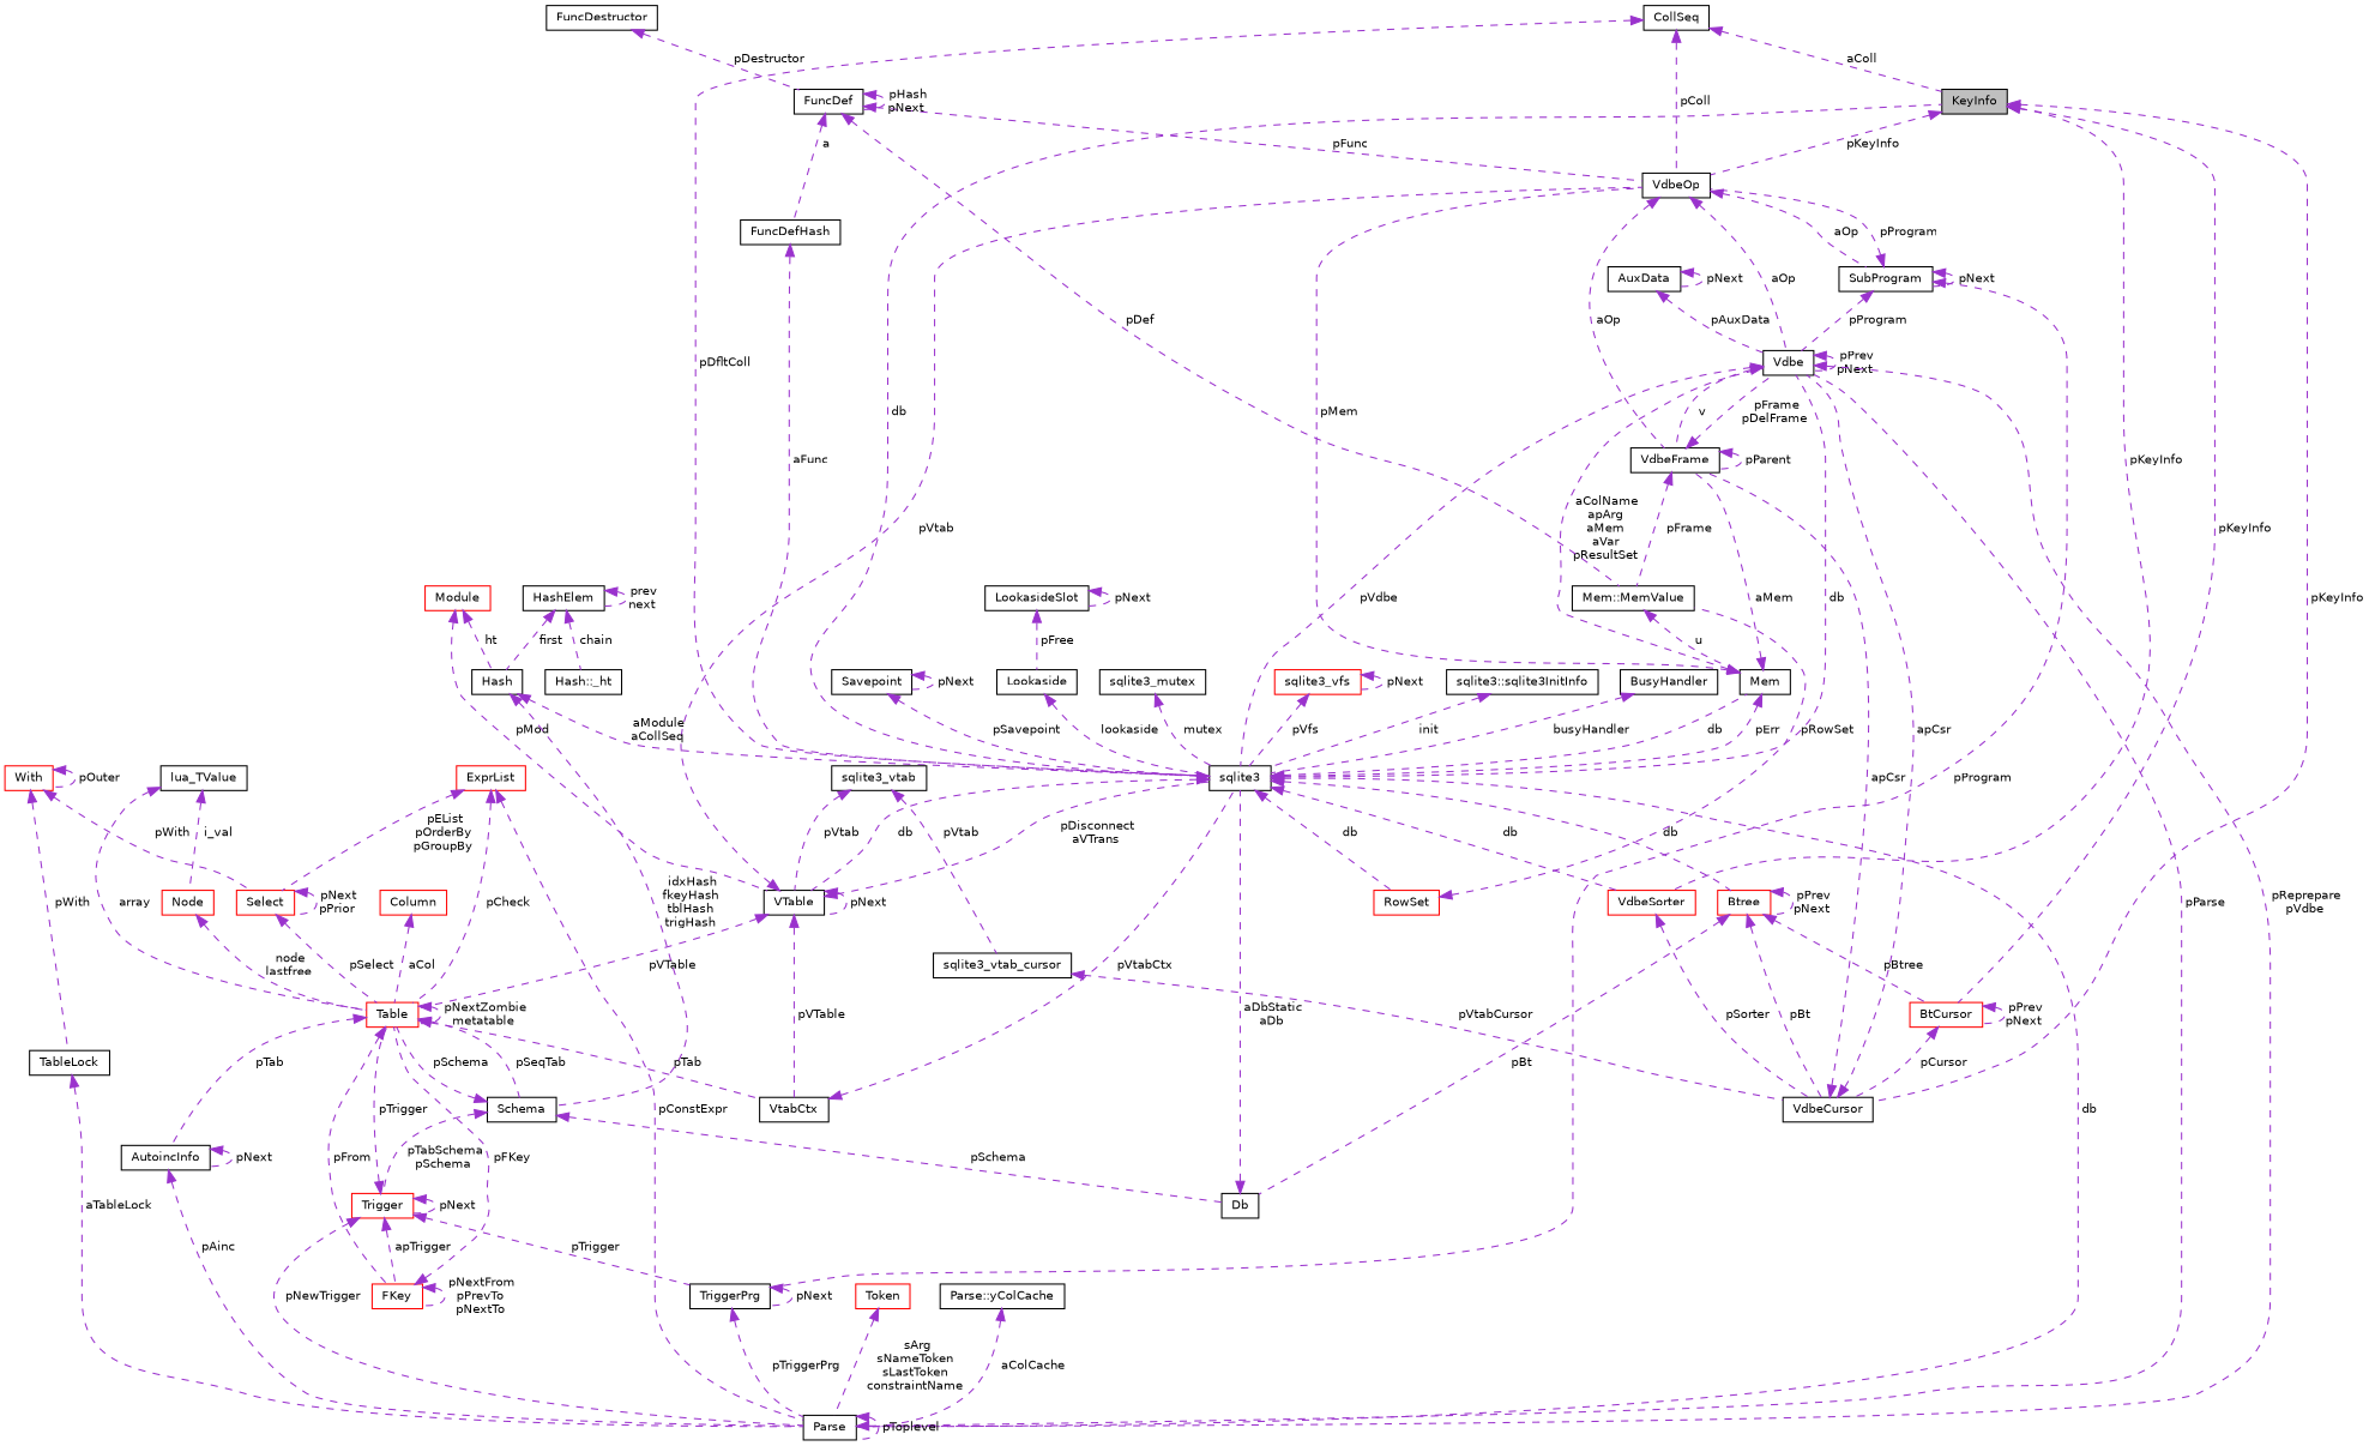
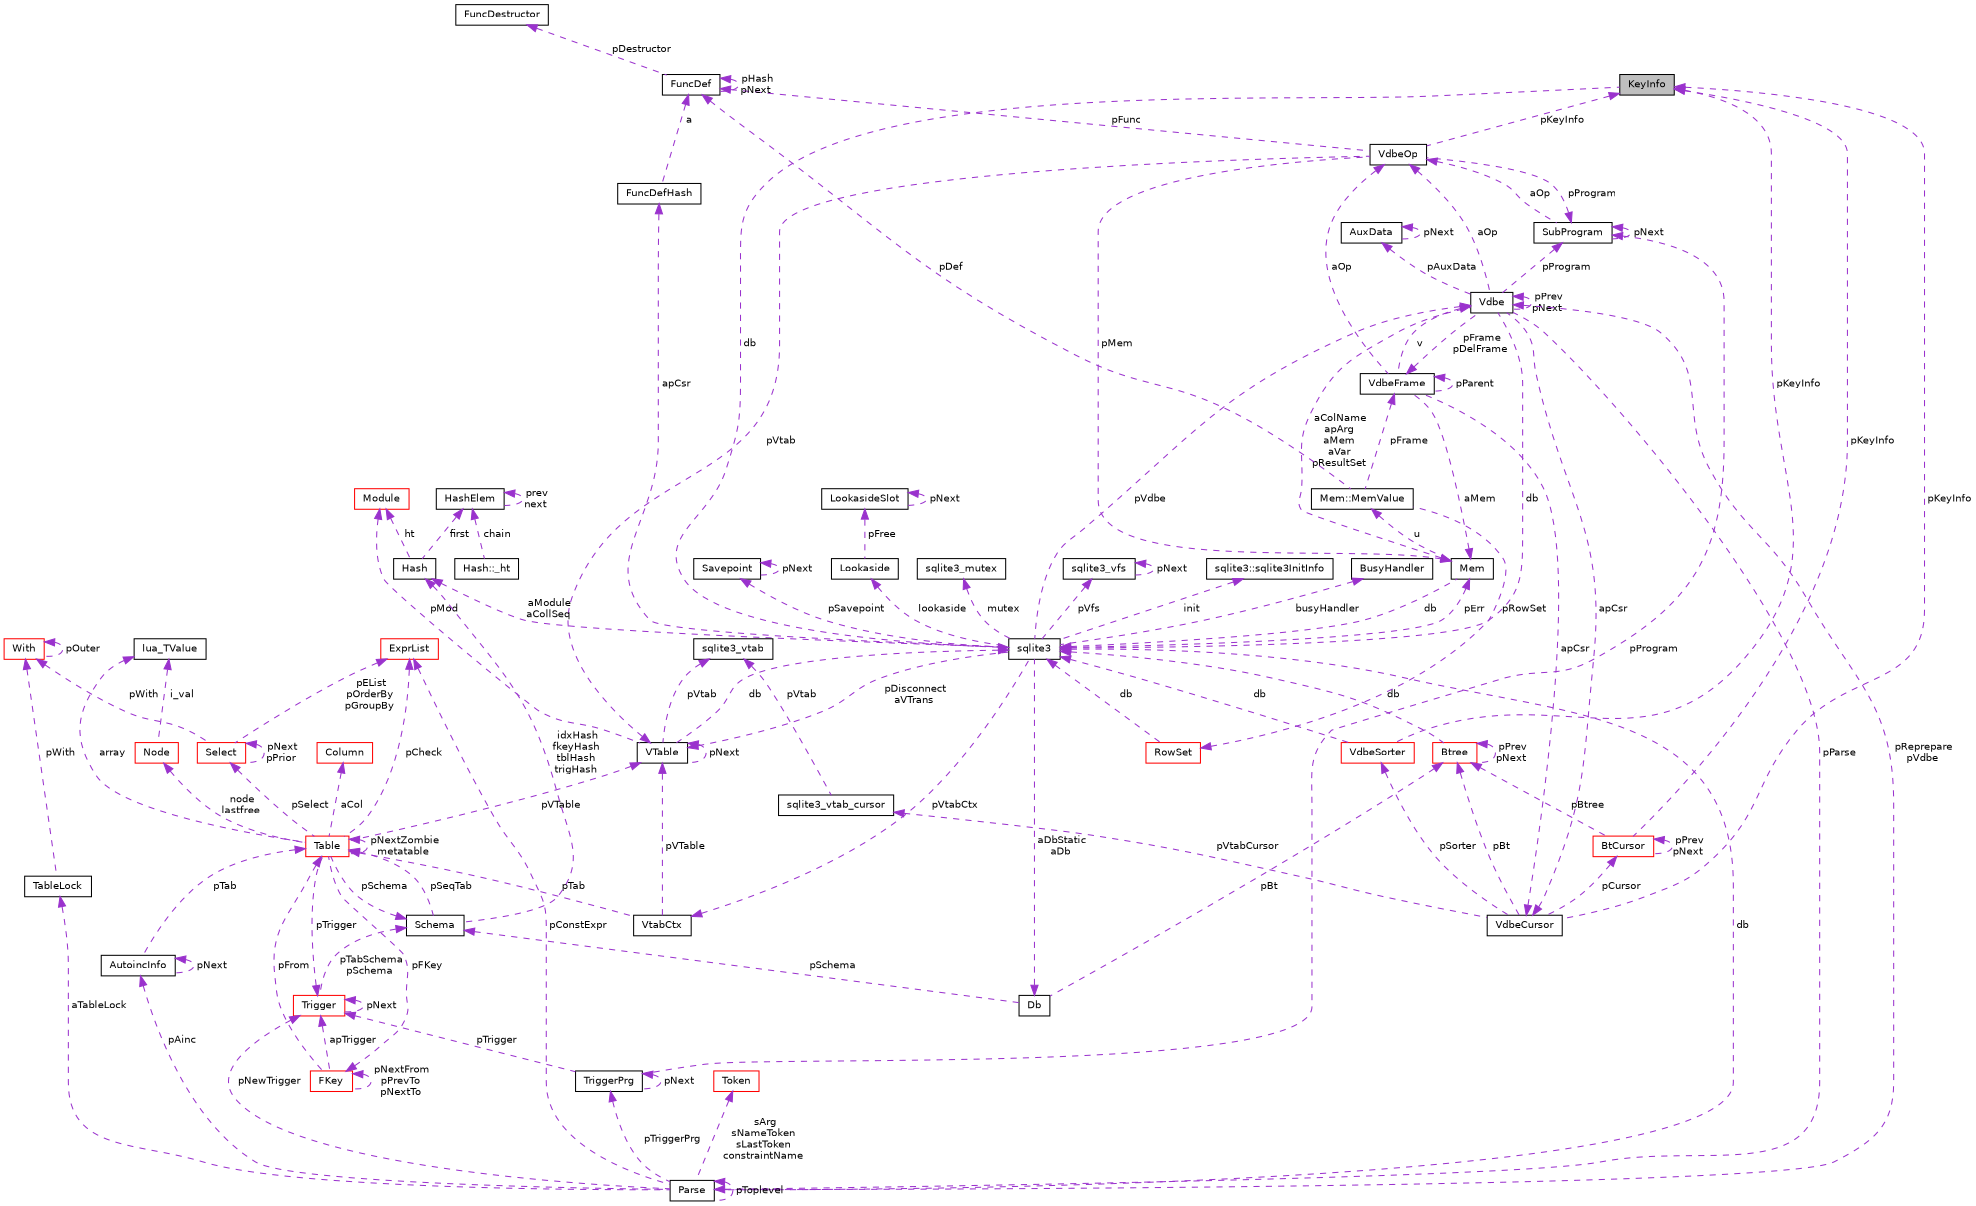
  digraph {
    node [color=black fillcolor=white fontname=Helvetica fontsize=10 shape=record style=filled]
    edge [color=darkorchid3 dir=back fontname=Helvetica fontsize=10 labelfontname=Helvetica labelfontsize=10 style=dashed]
    n1 [fillcolor=grey75 fontcolor=black height=0.2 label=KeyInfo width=0.4]
    n2 [height=0.2 label=VdbeOp width=0.4]
    n3 [height=0.2 label=VdbeCursor width=0.4]
    n4 [color=red height=0.2 label=BtCursor width=0.4]
    n5 [color=red height=0.2 label=VdbeSorter width=0.4]
    n6 [height=0.2 label=Vdbe width=0.4]
    n7 [height=0.2 label=VdbeFrame width=0.4]
    n8 [height=0.2 label=SubProgram width=0.4]
    n9 [height=0.2 label=sqlite3 width=0.4]
    n10 [height=0.2 label=Mem width=0.4]
    n11 [height=0.2 label=VTable width=0.4]
    n12 [color=red height=0.2 label=Btree width=0.4]
    n13 [height=0.2 label=Parse width=0.4]
    n14 [color=red height=0.2 label=RowSet width=0.4]
    n15 [color=red height=0.2 label=Table width=0.4]
    n16 [height=0.2 label=VtabCtx width=0.4]
    n17 [height=0.2 label=Db width=0.4]
    n18 [height=0.2 label="Mem::MemValue" width=0.4]
    n19 [height=0.2 label=AuxData width=0.4]
    n20 [height=0.2 label=TriggerPrg width=0.4]
-   n21 [height=0.2 label=CollSeq width=0.4]
    n22 [height=0.2 label=Schema width=0.4]
    n23 [color=red height=0.2 label=FKey width=0.4]
    n24 [height=0.2 label=AutoincInfo width=0.4]
    n25 [color=red height=0.2 label=Module width=0.4]
    n26 [height=0.2 label=Hash width=0.4]
    n27 [height=0.2 label=sqlite3_vtab width=0.4]
    n28 [height=0.2 label=sqlite3_vtab_cursor width=0.4]
    n29 [height=0.2 label=FuncDef width=0.4]
    n30 [height=0.2 label=FuncDefHash width=0.4]
    n31 [height=0.2 label=FuncDestructor width=0.4]
    n32 [height=0.2 label=TableLock width=0.4]
    n33 [color=red height=0.2 label=Token width=0.4]
    n34 [color=red height=0.2 label=With width=0.4]
    n35 [color=red height=0.2 label=Select width=0.4]
-   n36 [height=0.2 label="Parse::yColCache" width=0.4]
    n37 [color=red height=0.2 label=Trigger width=0.4]
    n38 [color=red height=0.2 label="Node" width=0.4]
    n39 [height=0.2 label=lua_TValue width=0.4]
    n40 [height=0.2 label="Hash::_ht" width=0.4]
    n41 [height=0.2 label=HashElem width=0.4]
    n42 [color=red height=0.2 label=Column width=0.4]
    n43 [color=red height=0.2 label=ExprList width=0.4]
    n44 [height=0.2 label=Savepoint width=0.4]
    n45 [height=0.2 label=Lookaside width=0.4]
    n46 [height=0.2 label=LookasideSlot width=0.4]
    n47 [height=0.2 label=sqlite3_mutex width=0.4]
-   n48 [color=red height=0.2 label=sqlite3_vfs width=0.4]
+   n48 [height=0.2 label=sqlite3_vfs width=0.4]
    n49 [height=0.2 label="sqlite3::sqlite3InitInfo" width=0.4]
    n50 [height=0.2 label=BusyHandler width=0.4]
    n1 -> n2 [label=" pKeyInfo"]
    n1 -> n3 [label=" pKeyInfo"]
    n1 -> n4 [label=" pKeyInfo"]
    n1 -> n5 [label=" pKeyInfo"]
    n2 -> n6 [label=" aOp"]
    n2 -> n7 [label=" aOp"]
    n2 -> n8 [label=" aOp"]
    n3 -> n6 [label=" apCsr"]
    n3 -> n7 [label=" apCsr"]
    n4 -> n3 [label=" pCursor"]
    n4 -> n4 [label=" pPrev\npNext"]
    n5 -> n3 [label=" pSorter"]
    n6 -> n6 [label=" pPrev\npNext"]
    n6 -> n7 [label=" v"]
    n6 -> n9 [label=" pVdbe"]
    n6 -> n13 [label=" pReprepare\npVdbe"]
    n7 -> n6 [label=" pFrame\npDelFrame"]
    n7 -> n7 [label=" pParent"]
    n7 -> n18 [label=" pFrame"]
    n8 -> n2 [label=" pProgram"]
    n8 -> n6 [label=" pProgram"]
    n8 -> n8 [label=" pNext"]
    n8 -> n20 [label=" pProgram"]
    n9 -> n1 [label=" db"]
    n9 -> n5 [label=" db"]
    n9 -> n6 [label=" db"]
    n9 -> n10 [label=" db"]
    n9 -> n11 [label=" db"]
    n9 -> n12 [label=" db"]
    n9 -> n13 [label=" db"]
    n9 -> n14 [label=" db"]
    n10 -> n2 [label=" pMem"]
    n10 -> n6 [label=" aColName\napArg\naMem\naVar\npResultSet"]
    n10 -> n7 [label=" aMem"]
    n10 -> n9 [label=" pErr"]
    n11 -> n2 [label=" pVtab"]
    n11 -> n9 [label=" pDisconnect\naVTrans"]
    n11 -> n11 [label=" pNext"]
    n11 -> n15 [label=" pVTable"]
    n11 -> n16 [label=" pVTable"]
    n12 -> n3 [label=" pBt"]
    n12 -> n4 [label=" pBtree"]
    n12 -> n12 [label=" pPrev\npNext"]
    n12 -> n17 [label=" pBt"]
    n13 -> n6 [label=" pParse"]
    n13 -> n13 [label=" pToplevel"]
    n14 -> n18 [label=" pRowSet"]
    n15 -> n15 [label=" pNextZombie\nmetatable"]
    n15 -> n16 [label=" pTab"]
    n15 -> n22 [label=" pSeqTab"]
    n15 -> n23 [label=" pFrom"]
    n15 -> n24 [label=" pTab"]
    n16 -> n9 [label=" pVtabCtx"]
    n17 -> n9 [label=" aDbStatic\naDb"]
    n18 -> n10 [label=" u"]
    n19 -> n6 [label=" pAuxData"]
    n19 -> n19 [label=" pNext"]
    n20 -> n13 [label=" pTriggerPrg"]
    n20 -> n20 [label=" pNext"]
-   n21 -> n1 [label=" aColl"]
-   n21 -> n2 [label=" pColl"]
-   n21 -> n9 [label=" pDfltColl"]
    n22 -> n15 [label=" pSchema"]
    n22 -> n17 [label=" pSchema"]
    n22 -> n37 [label=" pTabSchema\npSchema"]
    n23 -> n15 [label=" pFKey"]
    n23 -> n23 [label=" pNextFrom\npPrevTo\npNextTo"]
    n24 -> n13 [label=" pAinc"]
    n24 -> n24 [label=" pNext"]
    n25 -> n11 [label=" pMod"]
    n25 -> n26 [label=" ht"]
    n26 -> n9 [label=" aModule\naCollSeq"]
    n26 -> n22 [label=" idxHash\nfkeyHash\ntblHash\ntrigHash"]
    n27 -> n11 [label=" pVtab"]
    n27 -> n28 [label=" pVtab"]
    n28 -> n3 [label=" pVtabCursor"]
    n29 -> n2 [label=" pFunc"]
    n29 -> n18 [label=" pDef"]
    n29 -> n29 [label=" pHash\npNext"]
    n29 -> n30 [label=" a"]
-   n30 -> n9 [label=" aFunc"]
+   n30 -> n9 [label=" apCsr"]
    n31 -> n29 [label=" pDestructor"]
    n32 -> n13 [label=" aTableLock"]
    n33 -> n13 [label=" sArg\nsNameToken\nsLastToken\nconstraintName"]
    n34 -> n32 [label=" pWith"]
    n34 -> n34 [label=" pOuter"]
    n34 -> n35 [label=" pWith"]
    n35 -> n15 [label=" pSelect"]
    n35 -> n35 [label=" pNext\npPrior"]
-   n36 -> n13 [label=" aColCache"]
    n37 -> n13 [label=" pNewTrigger"]
    n37 -> n15 [label=" pTrigger"]
    n37 -> n20 [label=" pTrigger"]
    n37 -> n23 [label=" apTrigger"]
    n37 -> n37 [label=" pNext"]
    n38 -> n15 [label=" node\nlastfree"]
    n39 -> n15 [label=" array"]
    n39 -> n38 [label=" i_val"]
    n41 -> n26 [label=" first"]
    n41 -> n40 [label=" chain"]
    n41 -> n41 [label=" prev\nnext"]
    n42 -> n15 [label=" aCol"]
    n43 -> n13 [label=" pConstExpr"]
    n43 -> n15 [label=" pCheck"]
    n43 -> n35 [label=" pEList\npOrderBy\npGroupBy"]
    n44 -> n9 [label=" pSavepoint"]
    n44 -> n44 [label=" pNext"]
    n45 -> n9 [label=" lookaside"]
    n46 -> n45 [label=" pFree"]
    n46 -> n46 [label=" pNext"]
    n47 -> n9 [label=" mutex"]
    n48 -> n9 [label=" pVfs"]
    n48 -> n48 [label=" pNext"]
    n49 -> n9 [label=" init"]
    n50 -> n9 [label=" busyHandler"]
  }
